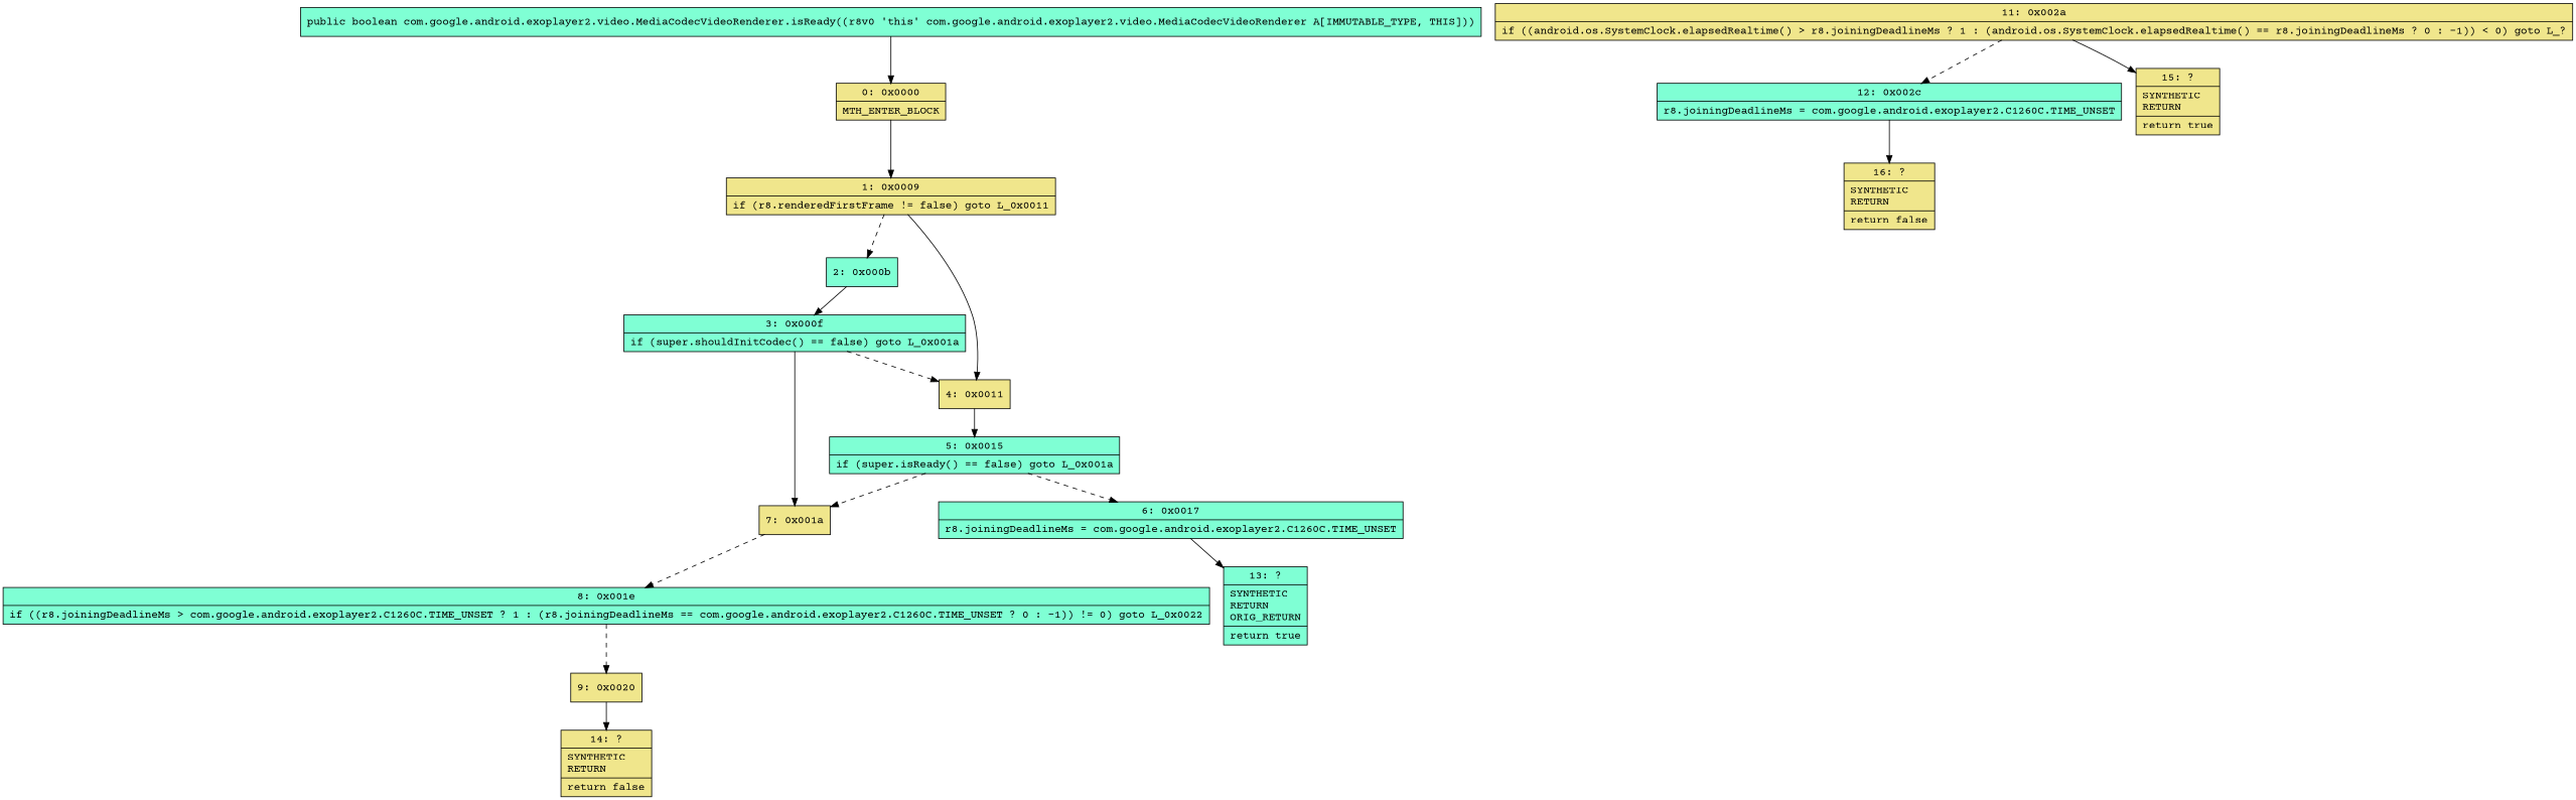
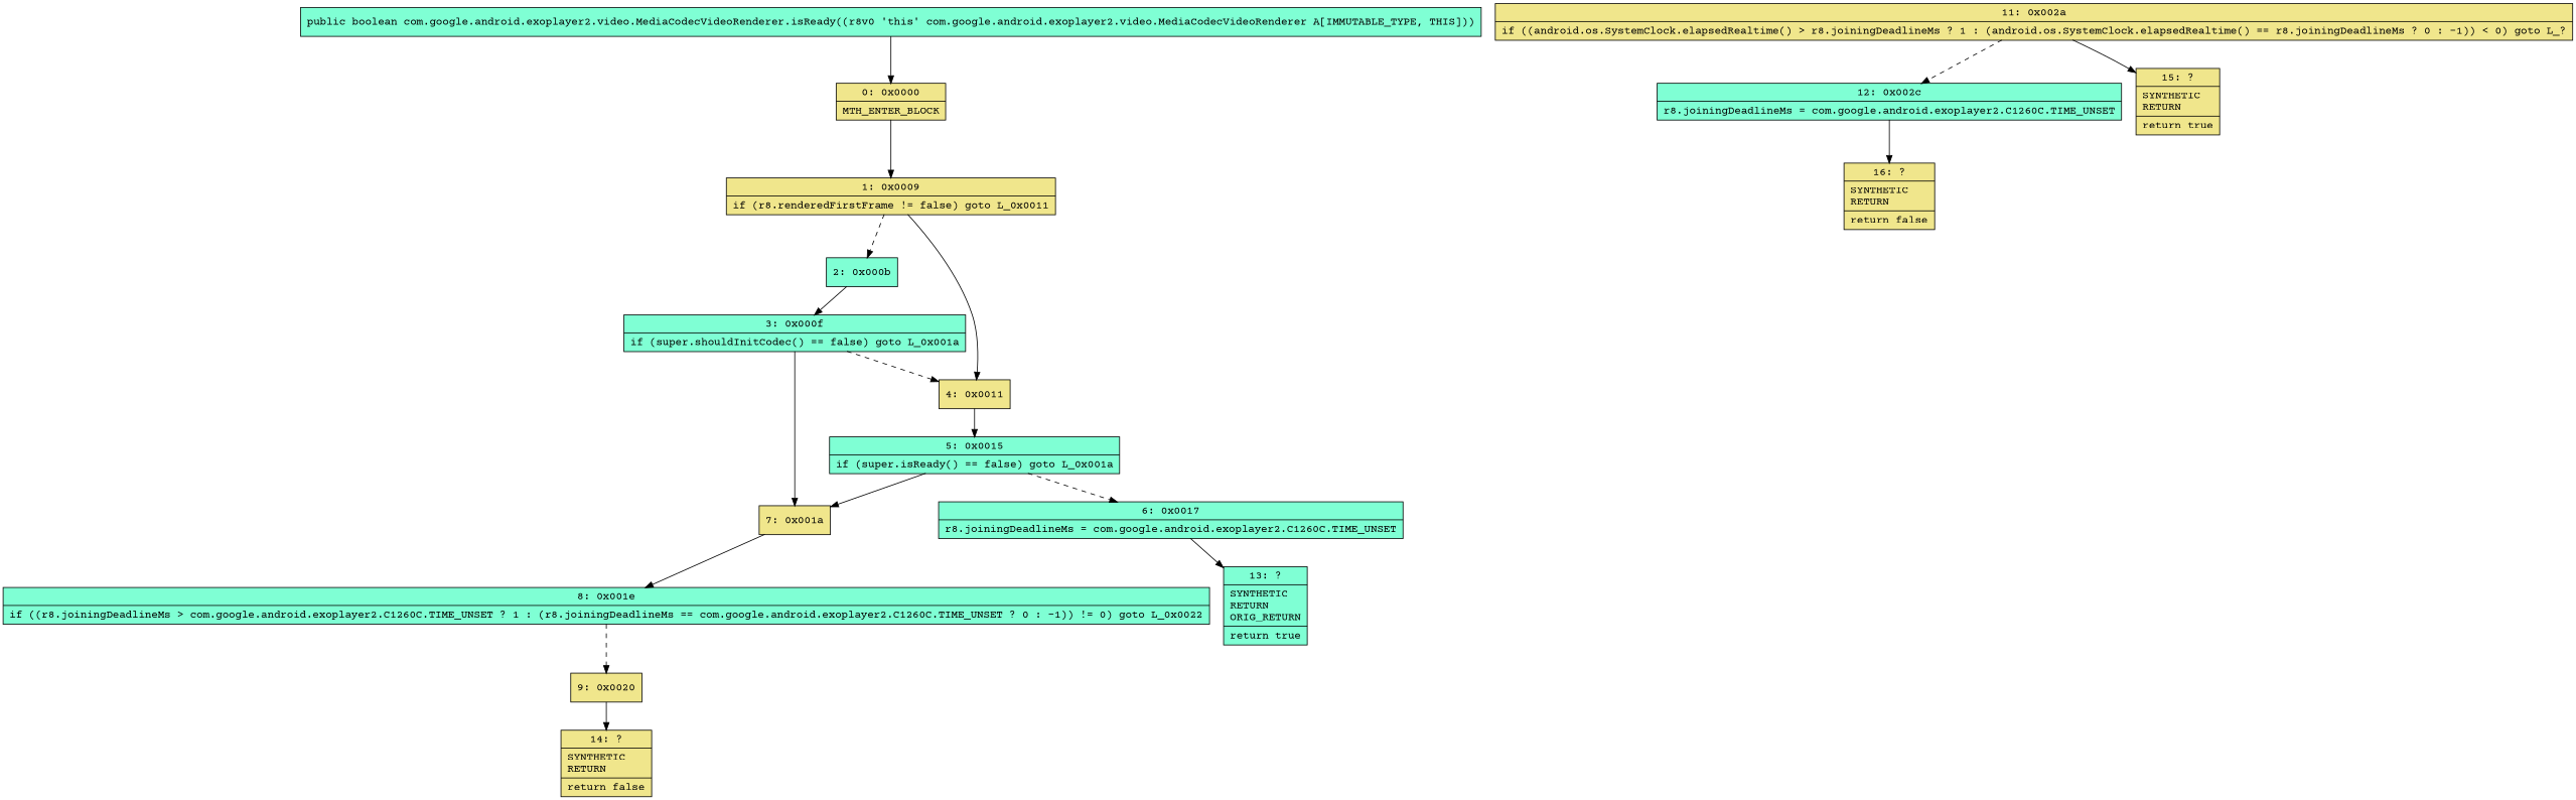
  digraph {
    fontname="Courier Prime"
    node [fillcolor=khaki fontname="Courier Prime" shape=record style=filled]
    edge [fontname="Courier Prime"]
    n1 [label="{0\:\ 0x0000|MTH_ENTER_BLOCK\l}"]
    n2 [label="{1\:\ 0x0009|if (r8.renderedFirstFrame != false) goto L_0x0011\l}"]
    n3 [fillcolor=aquamarine label="{2\:\ 0x000b}"]
    n4 [label="{4\:\ 0x0011}"]
    n5 [fillcolor=aquamarine label="{3\:\ 0x000f|if (super.shouldInitCodec() == false) goto L_0x001a\l}"]
    n6 [fillcolor=aquamarine label="{5\:\ 0x0015|if (super.isReady() == false) goto L_0x001a\l}"]
    n7 [label="{7\:\ 0x001a}"]
    n8 [fillcolor=aquamarine label="{8\:\ 0x001e|if ((r8.joiningDeadlineMs \> com.google.android.exoplayer2.C1260C.TIME_UNSET ? 1 : (r8.joiningDeadlineMs == com.google.android.exoplayer2.C1260C.TIME_UNSET ? 0 : \-1)) != 0) goto L_0x0022\l}"]
    n9 [fillcolor=aquamarine label="{6\:\ 0x0017|r8.joiningDeadlineMs = com.google.android.exoplayer2.C1260C.TIME_UNSET\l}"]
    n10 [fillcolor=aquamarine label="{13\:\ ?|SYNTHETIC\lRETURN\lORIG_RETURN\l|return true\l}"]
    n11 [label="{9\:\ 0x0020}"]
    n12 [label="{14\:\ ?|SYNTHETIC\lRETURN\l|return false\l}"]
    n13 [label="{11\:\ 0x002a|if ((android.os.SystemClock.elapsedRealtime() \> r8.joiningDeadlineMs ? 1 : (android.os.SystemClock.elapsedRealtime() == r8.joiningDeadlineMs ? 0 : \-1)) \< 0) goto L_?\l}"]
    n14 [fillcolor=aquamarine label="{12\:\ 0x002c|r8.joiningDeadlineMs = com.google.android.exoplayer2.C1260C.TIME_UNSET\l}"]
    n15 [label="{15\:\ ?|SYNTHETIC\lRETURN\l|return true\l}"]
    n16 [label="{16\:\ ?|SYNTHETIC\lRETURN\l|return false\l}"]
    n17 [fillcolor=aquamarine label="{public boolean com.google.android.exoplayer2.video.MediaCodecVideoRenderer.isReady((r8v0 'this' com.google.android.exoplayer2.video.MediaCodecVideoRenderer A[IMMUTABLE_TYPE, THIS])) }"]
    n1 -> n2
    n2 -> n3 [style=dashed]
    n2 -> n4
    n3 -> n5
    n4 -> n6
    n5 -> n4 [style=dashed]
    n5 -> n7
-   n6 -> n7 [style=dashed]
+   n6 -> n7
    n6 -> n9 [style=dashed]
-   n7 -> n8 [style=dashed]
+   n7 -> n8
    n8 -> n11 [style=dashed]
    n9 -> n10
    n11 -> n12
    n13 -> n14 [style=dashed]
    n13 -> n15
    n14 -> n16
    n17 -> n1
  }
